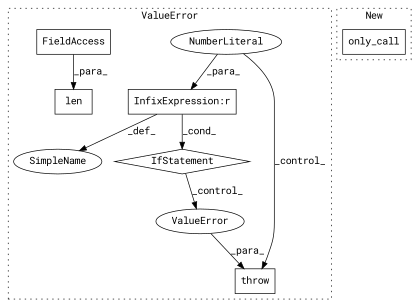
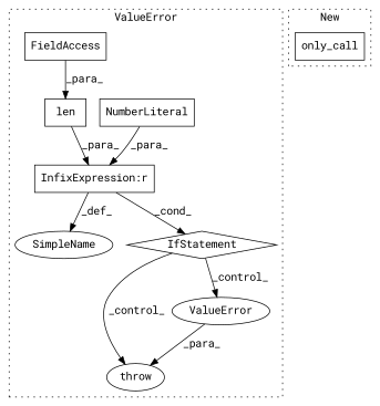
  digraph {
    fontname="Roboto Mono"
    node [a=32 fontname="Roboto Mono" shape=box]
    edge [fontname="Roboto Mono"]
    n1 [l="4,1" label=len s="12519,12536"]
    n2 [a=27 l=4 label="InfixExpression:r" s=12537]
-   n3 [a=34 l=1 label=NumberLiteral s=12541 shape=ellipse]
-   n4 [a=53 l=6 label=throw s=12552]
+   n3 [a=34 l=1 label=NumberLiteral s=12541]
+   n4 [a=53 l=6 label=throw s=12552 shape=ellipse]
    n5 [a=22 l=13 label=FieldAccess s=12523]
    n6 [a=42 label=SimpleName shape=ellipse]
    n7 [a=25 l="4,2" label=IfStatement s="12515,12542" shape=diamond]
    n8 [l="11,1" label=ValueError s="12558,12633" shape=ellipse]
    n9 [l="10,1" label=only_call s="12612,12629"]
    subgraph cluster_1 {
      label=ValueError
      style=dotted
      n1
      n2
      n3
      n4
      n5
      n6
      n7
      n8
    }
    subgraph cluster_2 {
      label=New
      style=dotted
      n9
    }
+   n1 -> n2 [label=_para_]
    n2 -> n6 [label=_def_]
    n2 -> n7 [label=_cond_]
    n3 -> n2 [label=_para_]
    n5 -> n1 [label=_para_]
-   n3 -> n4 [label=_control_]
+   n7 -> n4 [label=_control_]
    n7 -> n8 [label=_control_]
    n8 -> n4 [label=_para_]
  }
